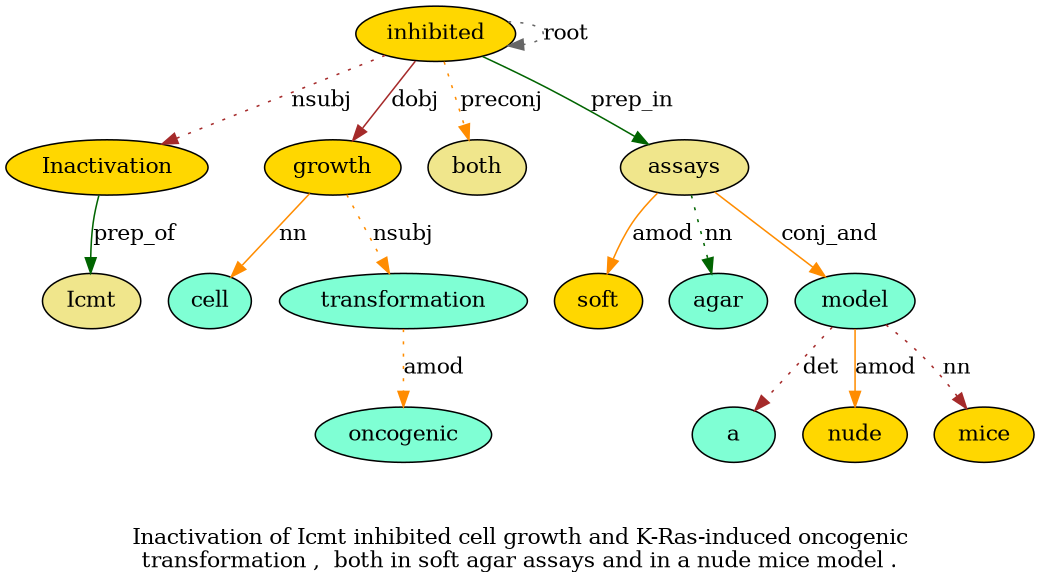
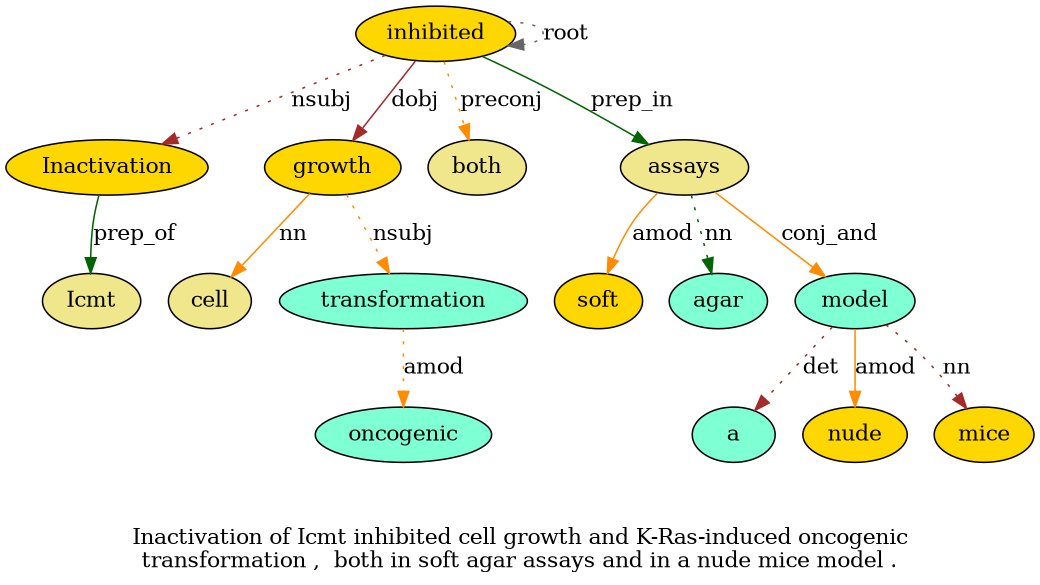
  digraph {
    label="Inactivation of Icmt inhibited cell growth and K-Ras-induced oncogenic\ntransformation ,  both in soft agar assays and in a nude mice model ."
    node [fillcolor=gold style=filled]
    edge [color=darkorange style=dotted]
    n1 [label=inhibited]
    n2 [label=Inactivation]
    n3 [label=growth]
    n4 [fillcolor=khaki label=both]
    n5 [fillcolor=khaki label=assays]
    n6 [fillcolor=khaki label=Icmt]
-   n7 [fillcolor=aquamarine label=cell]
+   n7 [fillcolor=khaki label=cell]
    n8 [fillcolor=aquamarine label=transformation]
    n9 [label=soft]
    n10 [fillcolor=aquamarine label=agar]
    n11 [fillcolor=aquamarine label=model]
    n12 [fillcolor=aquamarine label=oncogenic]
    n13 [fillcolor=aquamarine label=a]
    n14 [label=nude]
    n15 [label=mice]
    n1 -> n1 [color=gray40 label=root]
    n1 -> n2 [color=brown label=nsubj]
    n1 -> n3 [color=brown label=dobj style=solid]
    n1 -> n4 [label=preconj]
    n1 -> n5 [color=darkgreen label=prep_in style=solid]
    n2 -> n6 [color=darkgreen label=prep_of style=solid]
    n3 -> n7 [label=nn style=solid]
    n3 -> n8 [label=nsubj]
    n5 -> n9 [label=amod style=solid]
    n5 -> n10 [color=darkgreen label=nn]
    n5 -> n11 [label=conj_and style=solid]
    n8 -> n12 [label=amod]
    n11 -> n13 [color=brown label=det]
    n11 -> n14 [label=amod style=solid]
    n11 -> n15 [color=brown label=nn]
  }
